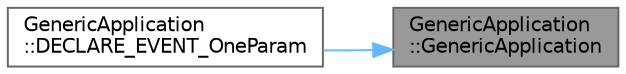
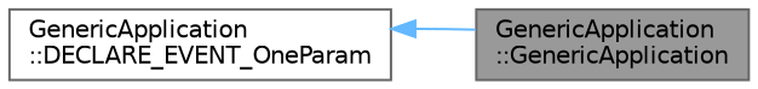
  digraph {
    rankdir=RL
    node [fontname=Helvetica fontsize=10 shape=box style=filled]
    n1 [color=gray40 fillcolor=grey60 fontcolor=black height=0.2 label="GenericApplication\l::GenericApplication" width=0.4]
    n2 [color=grey40 fillcolor=white height=0.2 label="GenericApplication\l::DECLARE_EVENT_OneParam" width=0.4]
-   n1 -> n2 [color=steelblue1 dir=back fontname=Helvetica fontsize=10 labelfontname=Helvetica labelfontsize=10 style=solid]
+   n2 -> n1 [color=steelblue1 dir=back fontname=Helvetica fontsize=10 labelfontname=Helvetica labelfontsize=10 style=solid]
  }
